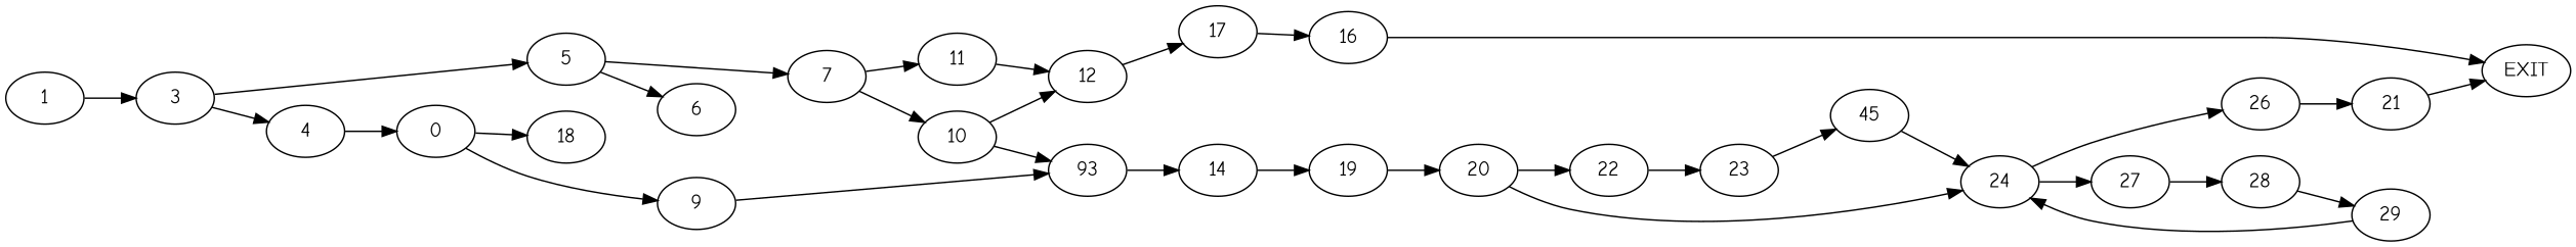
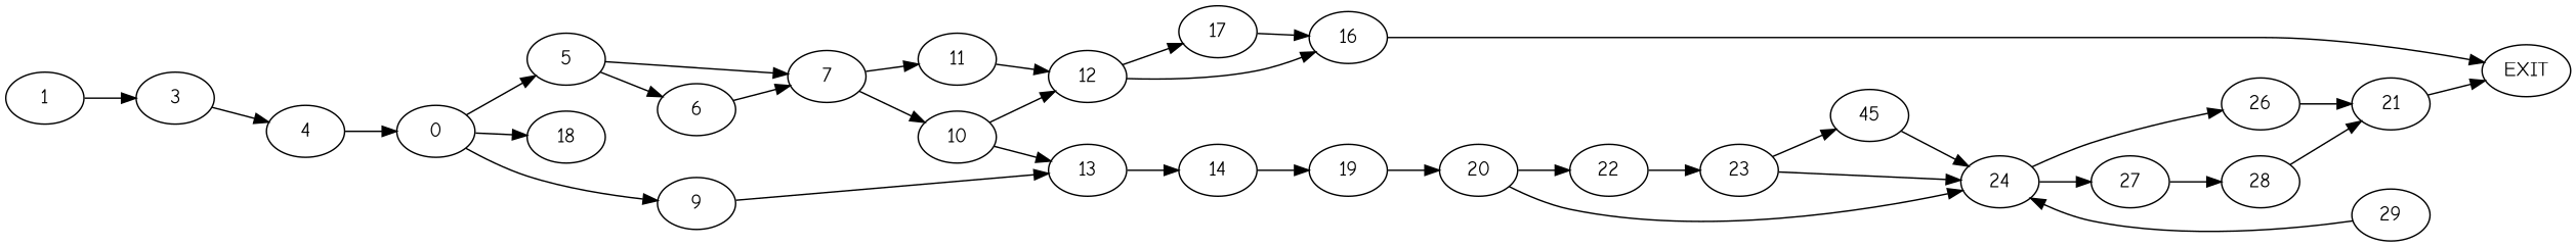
  digraph {
    fontname="Comic Neue"
    rankdir=LR
    node [fontname="Comic Neue"]
    edge [fontname="Comic Neue"]
    1
    3
    n3 [label=EXIT]
    4
    5
    n6 [label=0]
    6
    7
    9
    18
-   13 [label=93]
+   13
    10
    11
    12
    14
    16
    17
    19
    20
    22
    24
    21
    23
    n24 [label=45]
    26
    27
    28
    29
    1 -> 3
    3 -> 4
-   3 -> 5
+   n6 -> 5
    4 -> n6
    5 -> 6
    5 -> 7
    n6 -> 9
    n6 -> 18
+   6 -> 7
    7 -> 10
    7 -> 11
    9 -> 13
    13 -> 14
    10 -> 13
    10 -> 12
    11 -> 12
+   12 -> 16
    12 -> 17
    14 -> 19
    16 -> n3
    17 -> 16
    19 -> 20
    20 -> 22
    20 -> 24
    22 -> 23
    24 -> 26
    24 -> 27
    21 -> n3
+   23 -> 24
    23 -> n24
    n24 -> 24
    26 -> 21
    27 -> 28
-   28 -> 29
+   28 -> 21
    29 -> 24
  }
